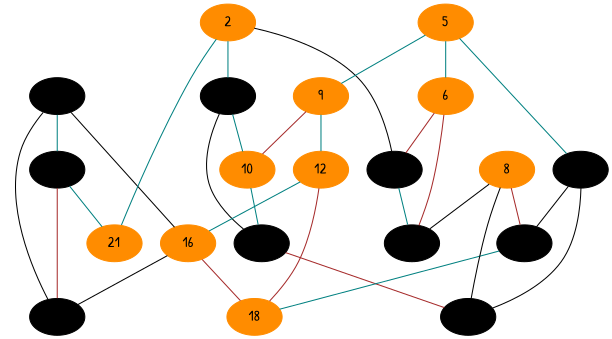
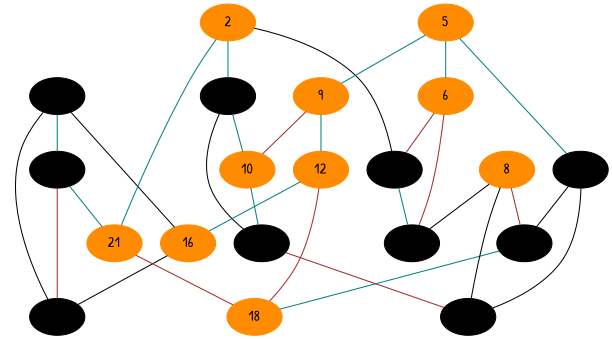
  graph {
    fontname="Patrick Hand"
    node [color=black fontname="Patrick Hand" style=filled]
    edge [color=teal fontname="Patrick Hand"]
    1
    4
    16 [color=darkorange]
    17
    n5 [color=darkorange label=21]
    2 [color=darkorange]
    3
    14
    10 [color=darkorange]
    13
    18 [color=darkorange]
    19
    20
    5 [color=darkorange]
    6 [color=darkorange]
    7
    9 [color=darkorange]
    15
    12 [color=darkorange]
    8 [color=darkorange]
    1 -- 4
    1 -- 16 [color=black]
    1 -- 17 [color=black]
    4 -- 17 [color=brown]
    4 -- n5
    16 -- 17 [color=black]
-   16 -- 18 [color=brown]
+   n5 -- 18 [color=brown]
    2 -- n5
    2 -- 3
    2 -- 14 [color=black]
    3 -- 10
    3 -- 13 [color=black]
    14 -- 19
    10 -- 13
    13 -- 20 [color=brown]
    5 -- 6
    5 -- 7
    5 -- 9
    6 -- 14 [color=brown]
    6 -- 19 [color=brown]
    7 -- 20 [color=black]
    7 -- 15 [color=black]
    9 -- 10 [color=brown]
    9 -- 12
    15 -- 18
    12 -- 16
    12 -- 18 [color=brown]
    8 -- 19 [color=black]
    8 -- 20 [color=black]
    8 -- 15 [color=brown]
  }
